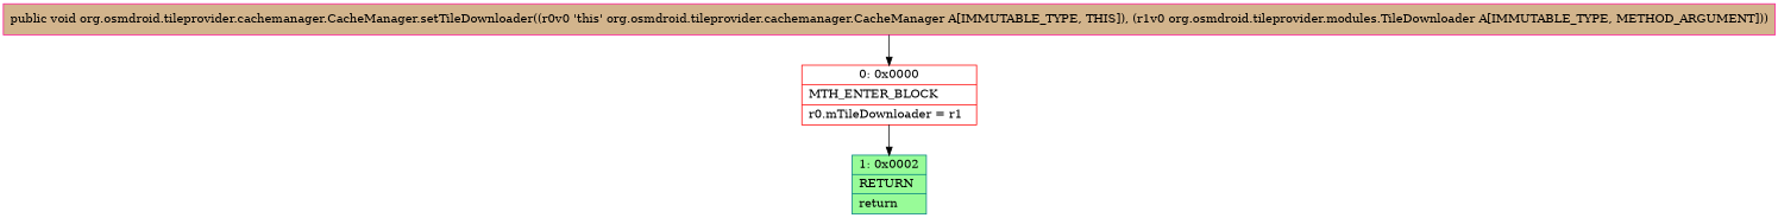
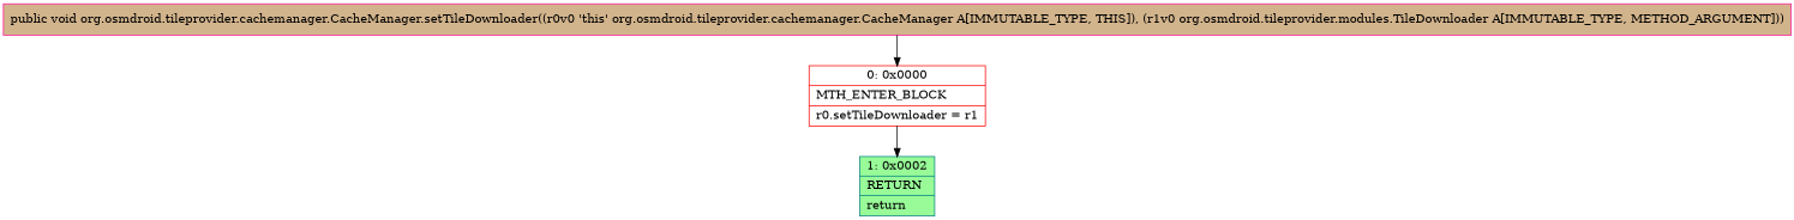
  digraph {
    node [shape=record style=filled]
    edge [color=black]
-   n1 [label="{0\:\ 0x0000|MTH_ENTER_BLOCK\l|r0.mTileDownloader = r1\l}" fillcolor=white color=red]
+   n1 [label="{0\:\ 0x0000|MTH_ENTER_BLOCK\l|r0.setTileDownloader = r1\l}" fillcolor=white color=red]
    n2 [label="{1\:\ 0x0002|RETURN\l|return\l}" fillcolor=palegreen color=teal]
    n3 [label="{public void org.osmdroid.tileprovider.cachemanager.CacheManager.setTileDownloader((r0v0 'this' org.osmdroid.tileprovider.cachemanager.CacheManager A[IMMUTABLE_TYPE, THIS]), (r1v0 org.osmdroid.tileprovider.modules.TileDownloader A[IMMUTABLE_TYPE, METHOD_ARGUMENT])) }" fillcolor=tan color=deeppink]
    n1 -> n2
    n3 -> n1
  }
